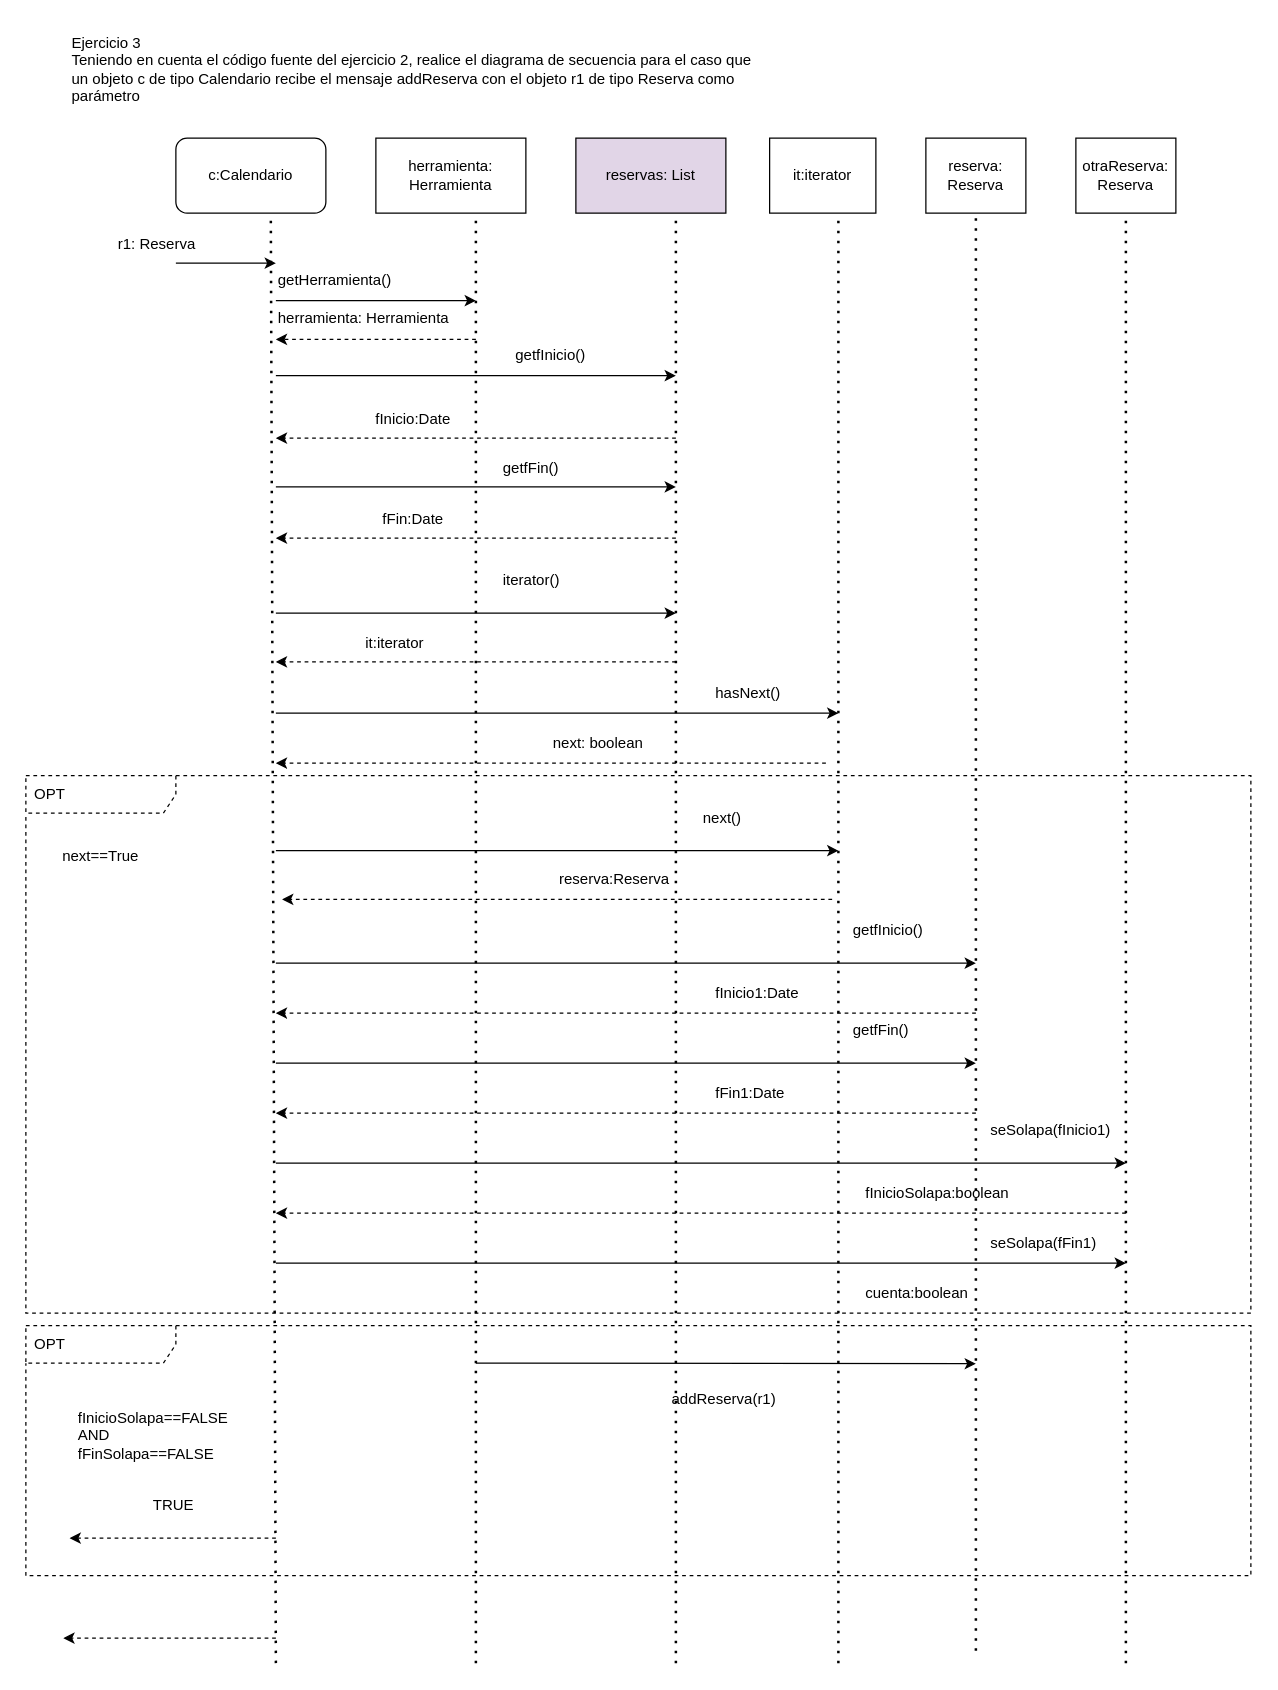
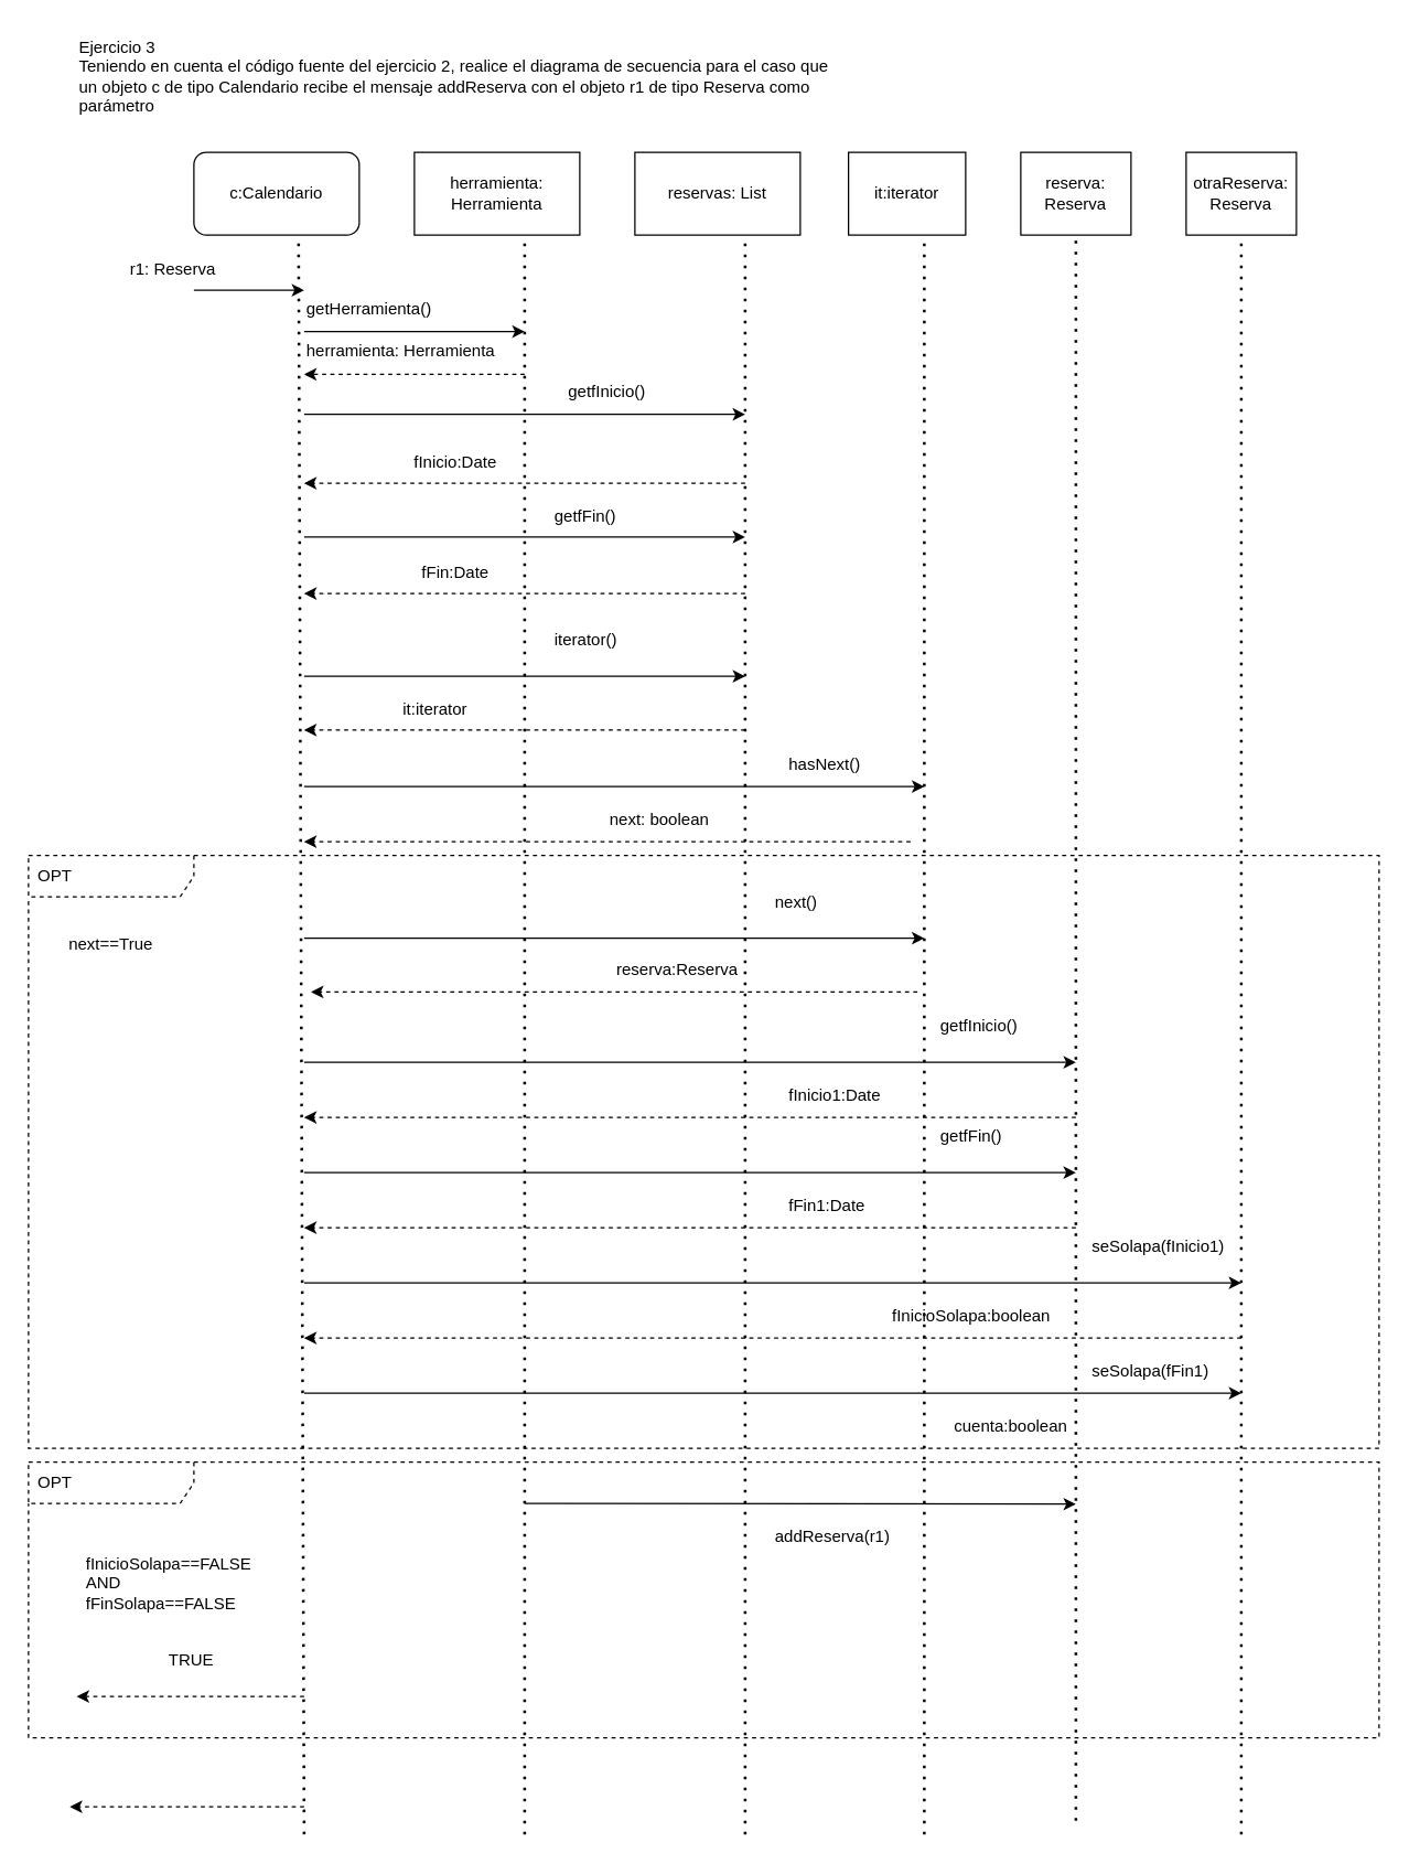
  <mxCell id="0" />
  <mxCell id="1" parent="0" />
  <mxCell id="2" value="OPT" style="shape=umlFrame;whiteSpace=wrap;html=1;width=120;height=30;boundedLbl=1;verticalAlign=middle;align=left;spacingLeft=5;dashed=1;fillColor=none;" parent="1" vertex="1"><mxGeometry y="620" width="980" height="430" as="geometry" x="20" /></mxCell>
  <mxCell id="3" value="Ejercicio 3 &#10;Teniendo en cuenta el código fuente del ejercicio 2, realice el diagrama de secuencia para el caso que &#10;un objeto c de tipo Calendario recibe el mensaje addReserva con el objeto r1 de tipo Reserva como &#10;parámetro" style="text;whiteSpace=wrap;html=1;" parent="1" vertex="1"><mxGeometry x="55" y="20" width="560" height="70" as="geometry" /></mxCell>
  <mxCell id="4" value="c:Calendario" style="whiteSpace=wrap;html=1;rounded=1;" parent="1" vertex="1"><mxGeometry x="140" y="110" width="120" height="60" as="geometry" /></mxCell>
  <mxCell id="5" value="" style="endArrow=none;dashed=1;html=1;dashPattern=1 3;strokeWidth=2;rounded=0;entryX=0.633;entryY=1.017;entryDx=0;entryDy=0;entryPerimeter=0;" parent="1" target="4" edge="1"><mxGeometry width="50" height="50" relative="1" as="geometry"><mxPoint x="220" y="1330" as="sourcePoint" /><mxPoint x="550" y="310" as="targetPoint" /></mxGeometry></mxCell>
  <mxCell id="6" value="" style="endArrow=classic;html=1;rounded=0;" parent="1" edge="1"><mxGeometry width="50" height="50" relative="1" as="geometry"><mxPoint x="140" y="210" as="sourcePoint" /><mxPoint x="220" y="210" as="targetPoint" /></mxGeometry></mxCell>
  <mxCell id="7" value="r1: Reserva" style="text;html=1;strokeColor=none;fillColor=none;align=center;verticalAlign=middle;whiteSpace=wrap;rounded=0;" parent="1" vertex="1"><mxGeometry x="70" y="180" width="110" height="30" as="geometry" /></mxCell>
  <mxCell id="8" value="herramienta: Herramienta" style="rounded=0;whiteSpace=wrap;html=1;" parent="1" vertex="1"><mxGeometry x="300" y="110" width="120" height="60" as="geometry" /></mxCell>
  <mxCell id="9" value="getHerramienta()" style="text;whiteSpace=wrap;html=1;" parent="1" vertex="1"><mxGeometry x="220" y="210" width="120" height="30" as="geometry" /></mxCell>
  <mxCell id="10" value="" style="endArrow=none;dashed=1;html=1;dashPattern=1 3;strokeWidth=2;rounded=0;entryX=0.633;entryY=1.017;entryDx=0;entryDy=0;entryPerimeter=0;" parent="1" edge="1"><mxGeometry width="50" height="50" relative="1" as="geometry"><mxPoint x="380" y="1330" as="sourcePoint" /><mxPoint x="380" y="170" as="targetPoint" /></mxGeometry></mxCell>
  <mxCell id="11" value="" style="endArrow=classic;html=1;rounded=0;" parent="1" edge="1"><mxGeometry width="50" height="50" relative="1" as="geometry"><mxPoint x="220" y="240" as="sourcePoint" /><mxPoint x="380" y="240" as="targetPoint" /></mxGeometry></mxCell>
  <mxCell id="12" value="" style="endArrow=classic;html=1;rounded=0;dashed=1;" parent="1" edge="1"><mxGeometry width="50" height="50" relative="1" as="geometry"><mxPoint x="380" y="271" as="sourcePoint" /><mxPoint x="220" y="271" as="targetPoint" /></mxGeometry></mxCell>
  <mxCell id="13" value="herramienta: Herramienta" style="text;whiteSpace=wrap;html=1;" parent="1" vertex="1"><mxGeometry x="220" y="240" width="150" height="30" as="geometry" /></mxCell>
- <mxCell id="14" value="reservas: List" style="rounded=0;whiteSpace=wrap;html=1;fillColor=#e1d5e7;" parent="1" vertex="1"><mxGeometry x="460" y="110" width="120" height="60" as="geometry" /></mxCell>
+ <mxCell id="14" value="reservas: List" style="rounded=0;whiteSpace=wrap;html=1;" parent="1" vertex="1"><mxGeometry x="460" y="110" width="120" height="60" as="geometry" /></mxCell>
  <mxCell id="15" value="" style="endArrow=none;dashed=1;html=1;dashPattern=1 3;strokeWidth=2;rounded=0;entryX=0.633;entryY=1.017;entryDx=0;entryDy=0;entryPerimeter=0;" parent="1" edge="1"><mxGeometry width="50" height="50" relative="1" as="geometry"><mxPoint x="540" y="1330" as="sourcePoint" /><mxPoint x="540" y="170" as="targetPoint" /></mxGeometry></mxCell>
  <mxCell id="16" value="" style="endArrow=classic;html=1;rounded=0;" parent="1" edge="1"><mxGeometry width="50" height="50" relative="1" as="geometry"><mxPoint x="220" y="300" as="sourcePoint" /><mxPoint x="540" y="300" as="targetPoint" /></mxGeometry></mxCell>
  <mxCell id="17" value="iterator()" style="text;whiteSpace=wrap;html=1;" parent="1" vertex="1"><mxGeometry x="400" y="450" width="90" height="30" as="geometry" /></mxCell>
  <mxCell id="18" value="" style="endArrow=classic;html=1;rounded=0;dashed=1;" parent="1" edge="1"><mxGeometry width="50" height="50" relative="1" as="geometry"><mxPoint x="540" y="350" as="sourcePoint" /><mxPoint x="220" y="350" as="targetPoint" /></mxGeometry></mxCell>
  <mxCell id="19" value="fInicio:Date" style="text;html=1;strokeColor=none;fillColor=none;align=center;verticalAlign=middle;whiteSpace=wrap;rounded=0;" parent="1" vertex="1"><mxGeometry x="300" y="320" width="60" height="30" as="geometry" /></mxCell>
  <mxCell id="20" value="" style="endArrow=classic;html=1;rounded=0;" parent="1" edge="1"><mxGeometry width="50" height="50" relative="1" as="geometry"><mxPoint x="220" y="389" as="sourcePoint" /><mxPoint x="540" y="389" as="targetPoint" /></mxGeometry></mxCell>
  <mxCell id="21" value="getfFin()" style="text;whiteSpace=wrap;html=1;dashed=1;" parent="1" vertex="1"><mxGeometry x="400" y="360" width="90" height="30" as="geometry" /></mxCell>
  <mxCell id="22" value="" style="endArrow=classic;html=1;rounded=0;dashed=1;" parent="1" edge="1"><mxGeometry width="50" height="50" relative="1" as="geometry"><mxPoint x="540" y="430" as="sourcePoint" /><mxPoint x="220" y="430" as="targetPoint" /></mxGeometry></mxCell>
  <mxCell id="23" value="fFin:Date" style="text;html=1;strokeColor=none;fillColor=none;align=center;verticalAlign=middle;whiteSpace=wrap;rounded=0;" parent="1" vertex="1"><mxGeometry x="300" y="400" width="60" height="30" as="geometry" /></mxCell>
  <mxCell id="24" value="" style="endArrow=classic;html=1;rounded=0;" parent="1" edge="1"><mxGeometry width="50" height="50" relative="1" as="geometry"><mxPoint x="220" y="490" as="sourcePoint" /><mxPoint x="540" y="490" as="targetPoint" /></mxGeometry></mxCell>
  <mxCell id="25" value="getfInicio()" style="text;whiteSpace=wrap;html=1;" parent="1" vertex="1"><mxGeometry x="410" y="270" width="90" height="30" as="geometry" /></mxCell>
  <mxCell id="26" value="" style="endArrow=classic;html=1;rounded=0;dashed=1;" parent="1" edge="1"><mxGeometry width="50" height="50" relative="1" as="geometry"><mxPoint x="540" y="529" as="sourcePoint" /><mxPoint x="220" y="529" as="targetPoint" /></mxGeometry></mxCell>
  <mxCell id="27" value="it:iterator" style="text;whiteSpace=wrap;html=1;" parent="1" vertex="1"><mxGeometry x="290" y="500" width="90" height="30" as="geometry" /></mxCell>
  <mxCell id="28" value="" style="endArrow=classic;html=1;rounded=0;" parent="1" edge="1"><mxGeometry width="50" height="50" relative="1" as="geometry"><mxPoint x="220" y="570" as="sourcePoint" /><mxPoint x="670" y="570" as="targetPoint" /></mxGeometry></mxCell>
  <mxCell id="29" value="" style="endArrow=classic;html=1;rounded=0;dashed=1;" parent="1" edge="1"><mxGeometry width="50" height="50" relative="1" as="geometry"><mxPoint x="660" y="610" as="sourcePoint" /><mxPoint x="220" y="610" as="targetPoint" /></mxGeometry></mxCell>
  <mxCell id="30" value="hasNext()" style="text;whiteSpace=wrap;html=1;" parent="1" vertex="1"><mxGeometry x="570" y="540" width="90" height="30" as="geometry" /></mxCell>
  <mxCell id="31" value="it:iterator" style="rounded=0;whiteSpace=wrap;html=1;" parent="1" vertex="1"><mxGeometry x="615" y="110" width="85" height="60" as="geometry" /></mxCell>
  <mxCell id="32" value="" style="endArrow=none;dashed=1;html=1;dashPattern=1 3;strokeWidth=2;rounded=0;entryX=0.633;entryY=1.017;entryDx=0;entryDy=0;entryPerimeter=0;" parent="1" edge="1"><mxGeometry width="50" height="50" relative="1" as="geometry"><mxPoint x="670" y="1330" as="sourcePoint" /><mxPoint x="670" y="170" as="targetPoint" /></mxGeometry></mxCell>
  <mxCell id="33" value="next: boolean" style="text;whiteSpace=wrap;html=1;" parent="1" vertex="1"><mxGeometry x="440" y="580" width="90" height="30" as="geometry" /></mxCell>
  <mxCell id="34" value="next==True" style="text;html=1;strokeColor=none;fillColor=none;align=center;verticalAlign=middle;whiteSpace=wrap;rounded=0;dashed=1;" parent="1" vertex="1"><mxGeometry x="50" y="670" width="60" height="30" as="geometry" /></mxCell>
  <mxCell id="35" value="" style="endArrow=classic;html=1;rounded=0;" parent="1" edge="1"><mxGeometry width="50" height="50" relative="1" as="geometry"><mxPoint x="220" y="680" as="sourcePoint" /><mxPoint x="670" y="680" as="targetPoint" /></mxGeometry></mxCell>
  <mxCell id="36" value="next()" style="text;whiteSpace=wrap;html=1;" parent="1" vertex="1"><mxGeometry x="560" y="640" width="90" height="30" as="geometry" /></mxCell>
  <mxCell id="37" value="" style="endArrow=classic;html=1;rounded=0;dashed=1;" parent="1" edge="1"><mxGeometry width="50" height="50" relative="1" as="geometry"><mxPoint x="665" y="719" as="sourcePoint" /><mxPoint x="225" y="719" as="targetPoint" /></mxGeometry></mxCell>
  <mxCell id="38" value="reserva:Reserva" style="text;whiteSpace=wrap;html=1;" parent="1" vertex="1"><mxGeometry x="445" y="689" width="90" height="30" as="geometry" /></mxCell>
  <mxCell id="39" value="reserva:&lt;br&gt;Reserva" style="rounded=0;whiteSpace=wrap;html=1;" parent="1" vertex="1"><mxGeometry x="740" y="110" width="80" height="60" as="geometry" /></mxCell>
  <mxCell id="40" value="" style="endArrow=none;dashed=1;html=1;dashPattern=1 3;strokeWidth=2;rounded=0;entryX=0.633;entryY=1.017;entryDx=0;entryDy=0;entryPerimeter=0;" parent="1" edge="1"><mxGeometry width="50" height="50" relative="1" as="geometry"><mxPoint x="780" y="1320" as="sourcePoint" /><mxPoint x="780" y="170" as="targetPoint" /></mxGeometry></mxCell>
  <mxCell id="41" value="" style="endArrow=classic;html=1;rounded=0;" parent="1" edge="1"><mxGeometry width="50" height="50" relative="1" as="geometry"><mxPoint x="220" y="770" as="sourcePoint" /><mxPoint x="780" y="770" as="targetPoint" /></mxGeometry></mxCell>
  <mxCell id="42" value="getfInicio()" style="text;whiteSpace=wrap;html=1;" parent="1" vertex="1"><mxGeometry x="680" y="730" width="90" height="30" as="geometry" /></mxCell>
  <mxCell id="43" value="" style="endArrow=classic;html=1;rounded=0;dashed=1;" parent="1" edge="1"><mxGeometry width="50" height="50" relative="1" as="geometry"><mxPoint x="780" y="810" as="sourcePoint" /><mxPoint x="220" y="810" as="targetPoint" /></mxGeometry></mxCell>
  <mxCell id="44" value="fInicio1:Date" style="text;whiteSpace=wrap;html=1;" parent="1" vertex="1"><mxGeometry x="570" y="780" width="90" height="20" as="geometry" /></mxCell>
  <mxCell id="45" value="" style="endArrow=classic;html=1;rounded=0;" parent="1" edge="1"><mxGeometry width="50" height="50" relative="1" as="geometry"><mxPoint x="220" y="850" as="sourcePoint" /><mxPoint x="780" y="850" as="targetPoint" /></mxGeometry></mxCell>
  <mxCell id="46" value="getfFin()" style="text;whiteSpace=wrap;html=1;" parent="1" vertex="1"><mxGeometry x="680" y="810" width="90" height="30" as="geometry" /></mxCell>
  <mxCell id="47" value="" style="endArrow=classic;html=1;rounded=0;dashed=1;" parent="1" edge="1"><mxGeometry width="50" height="50" relative="1" as="geometry"><mxPoint x="780" y="890" as="sourcePoint" /><mxPoint x="220" y="890" as="targetPoint" /></mxGeometry></mxCell>
  <mxCell id="48" value="fFin1:Date" style="text;whiteSpace=wrap;html=1;" parent="1" vertex="1"><mxGeometry x="570" y="860" width="90" height="20" as="geometry" /></mxCell>
  <mxCell id="49" value="otraReserva:&lt;br&gt;Reserva" style="rounded=0;whiteSpace=wrap;html=1;" parent="1" vertex="1"><mxGeometry x="860" y="110" width="80" height="60" as="geometry" /></mxCell>
  <mxCell id="50" value="" style="endArrow=none;dashed=1;html=1;dashPattern=1 3;strokeWidth=2;rounded=0;entryX=0.633;entryY=1.017;entryDx=0;entryDy=0;entryPerimeter=0;" parent="1" edge="1"><mxGeometry width="50" height="50" relative="1" as="geometry"><mxPoint x="900" y="1330" as="sourcePoint" /><mxPoint x="900" y="170" as="targetPoint" /></mxGeometry></mxCell>
  <mxCell id="51" value="" style="endArrow=classic;html=1;rounded=0;" parent="1" edge="1"><mxGeometry width="50" height="50" relative="1" as="geometry"><mxPoint x="220" y="930" as="sourcePoint" /><mxPoint x="900" y="930" as="targetPoint" /></mxGeometry></mxCell>
  <mxCell id="52" value="seSolapa(fInicio1)" style="text;whiteSpace=wrap;html=1;" parent="1" vertex="1"><mxGeometry x="790" y="890" width="90" height="30" as="geometry" /></mxCell>
  <mxCell id="53" value="" style="endArrow=classic;html=1;rounded=0;dashed=1;" parent="1" edge="1"><mxGeometry width="50" height="50" relative="1" as="geometry"><mxPoint x="900" y="970" as="sourcePoint" /><mxPoint x="220" y="970" as="targetPoint" /></mxGeometry></mxCell>
- <mxCell id="54" value="fInicioSolapa:boolean" style="text;whiteSpace=wrap;html=1;" parent="1" vertex="1"><mxGeometry x="690" y="940" width="90" height="20" as="geometry" /></mxCell>
+ <mxCell id="54" value="fInicioSolapa:boolean" style="text;whiteSpace=wrap;html=1;" parent="1" vertex="1"><mxGeometry x="645" y="940" width="90" height="20" as="geometry" /></mxCell>
  <mxCell id="55" value="" style="endArrow=classic;html=1;rounded=0;" parent="1" edge="1"><mxGeometry width="50" height="50" relative="1" as="geometry"><mxPoint x="220" y="1010" as="sourcePoint" /><mxPoint x="900" y="1010" as="targetPoint" /></mxGeometry></mxCell>
  <mxCell id="56" value="" style="endArrow=classic;html=1;rounded=0;dashed=1;" parent="1" edge="1"><mxGeometry width="50" height="50" relative="1" as="geometry"><mxPoint x="220" y="1230" as="sourcePoint" /><mxPoint x="55" y="1230" as="targetPoint" /></mxGeometry></mxCell>
  <mxCell id="57" value="seSolapa(fFin1)" style="text;whiteSpace=wrap;html=1;" parent="1" vertex="1"><mxGeometry x="790" y="980" width="90" height="30" as="geometry" /></mxCell>
  <mxCell id="58" value="cuenta:boolean" style="text;whiteSpace=wrap;html=1;" parent="1" vertex="1"><mxGeometry x="690" y="1020" width="90" height="20" as="geometry" /></mxCell>
  <mxCell id="59" value="TRUE" style="text;whiteSpace=wrap;html=1;" parent="1" vertex="1"><mxGeometry x="120" y="1190" width="50" height="30" as="geometry" /></mxCell>
  <mxCell id="60" value="fInicioSolapa==FALSE &lt;br&gt;AND&lt;br&gt;fFinSolapa==FALSE" style="text;whiteSpace=wrap;html=1;" parent="1" vertex="1"><mxGeometry x="60" y="1120" width="130" height="50" as="geometry" /></mxCell>
  <mxCell id="61" value="OPT" style="shape=umlFrame;whiteSpace=wrap;html=1;width=120;height=30;boundedLbl=1;verticalAlign=middle;align=left;spacingLeft=5;dashed=1;" parent="1" vertex="1"><mxGeometry y="1060" width="980" height="200" as="geometry" x="20" /></mxCell>
  <mxCell id="62" value="" style="endArrow=classic;html=1;rounded=0;" parent="1" edge="1"><mxGeometry width="50" height="50" relative="1" as="geometry"><mxPoint x="380" y="1090" as="sourcePoint" /><mxPoint x="780" y="1090.5" as="targetPoint" /></mxGeometry></mxCell>
- <mxCell id="63" value="addReserva(r1)" style="text;whiteSpace=wrap;html=1;" parent="1" vertex="1"><mxGeometry x="535" y="1105" width="90" height="30" as="geometry" /></mxCell>
+ <mxCell id="63" value="addReserva(r1)" style="text;whiteSpace=wrap;html=1;" parent="1" vertex="1"><mxGeometry x="560" y="1100" width="90" height="30" as="geometry" /></mxCell>
  <mxCell id="64" value="" style="endArrow=classic;html=1;rounded=0;dashed=1;" parent="1" edge="1"><mxGeometry width="50" height="50" relative="1" as="geometry"><mxPoint x="220" y="1310" as="sourcePoint" /><mxPoint x="50" y="1310" as="targetPoint" /></mxGeometry></mxCell>
